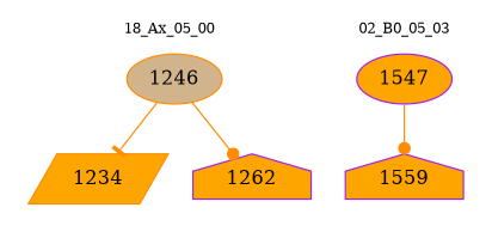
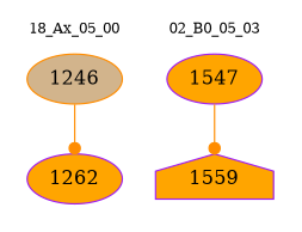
  digraph {
    node [color=purple fillcolor=orange shape=ellipse style=filled]
    edge [arrowhead=dot color=darkorange]
    n1 [color=darkorange fillcolor=tan label=1246]
-   n2 [color=darkorange label=1234 shape=parallelogram]
-   n3 [label=1262 shape=house]
+   n3 [label=1262]
    n4 [label=1547]
    n5 [label=1559 shape=house]
    subgraph cluster_1 {
      color=white
      fontsize=10
      label="18_Ax_05_00"
      n1
-     n2
      n3
    }
    subgraph cluster_2 {
      color=white
      fontsize=10
      label="02_B0_05_03"
      n4
      n5
    }
-   n1 -> n2 [arrowhead=tee]
    n1 -> n3
    n4 -> n5
  }
